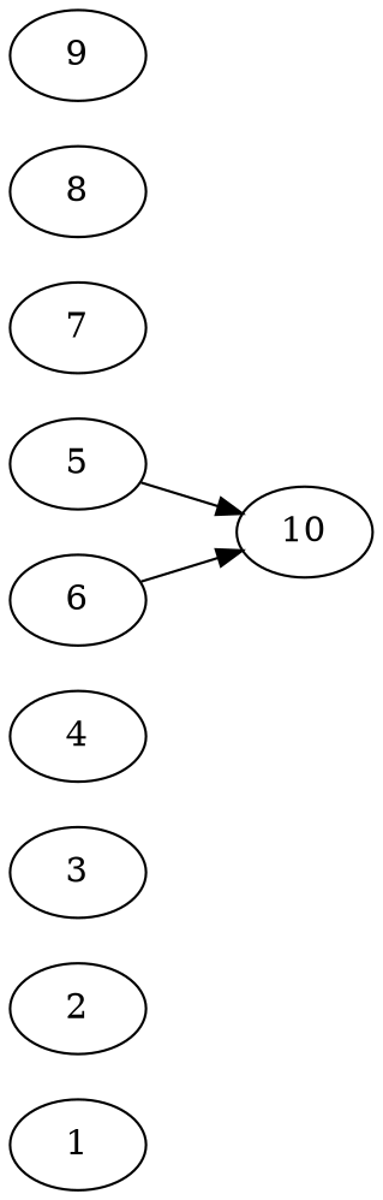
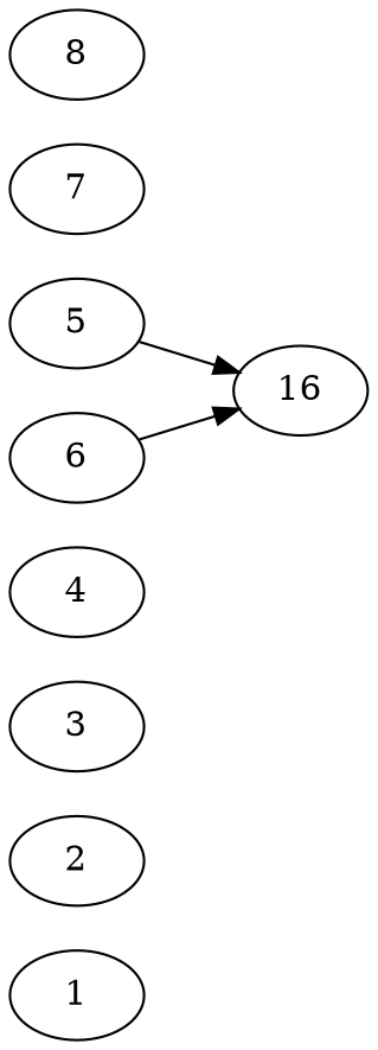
  digraph {
    rankdir=LR
    node [alpha=0.05]
    1 [alpha=0.08 expect_size=38256640]
    2 [alpha=0.03 expect_size=42200064]
    3 [alpha=0.09 expect_size=9329664]
    4 [expect_size=35901440]
    5 [alpha=0.15 expect_size=48894976]
-   10 [alpha=0.15 expect_size=50165760]
+   10 [alpha=0.15 expect_size=50165760 label=16]
    6 [expect_size=10023936]
    7 [alpha=0.01 expect_size=23001088]
    8 [alpha=0.11 expect_size=9353216]
-   9 [alpha=0.19 expect_size=20501504]
    5 -> 10
    6 -> 10
  }
